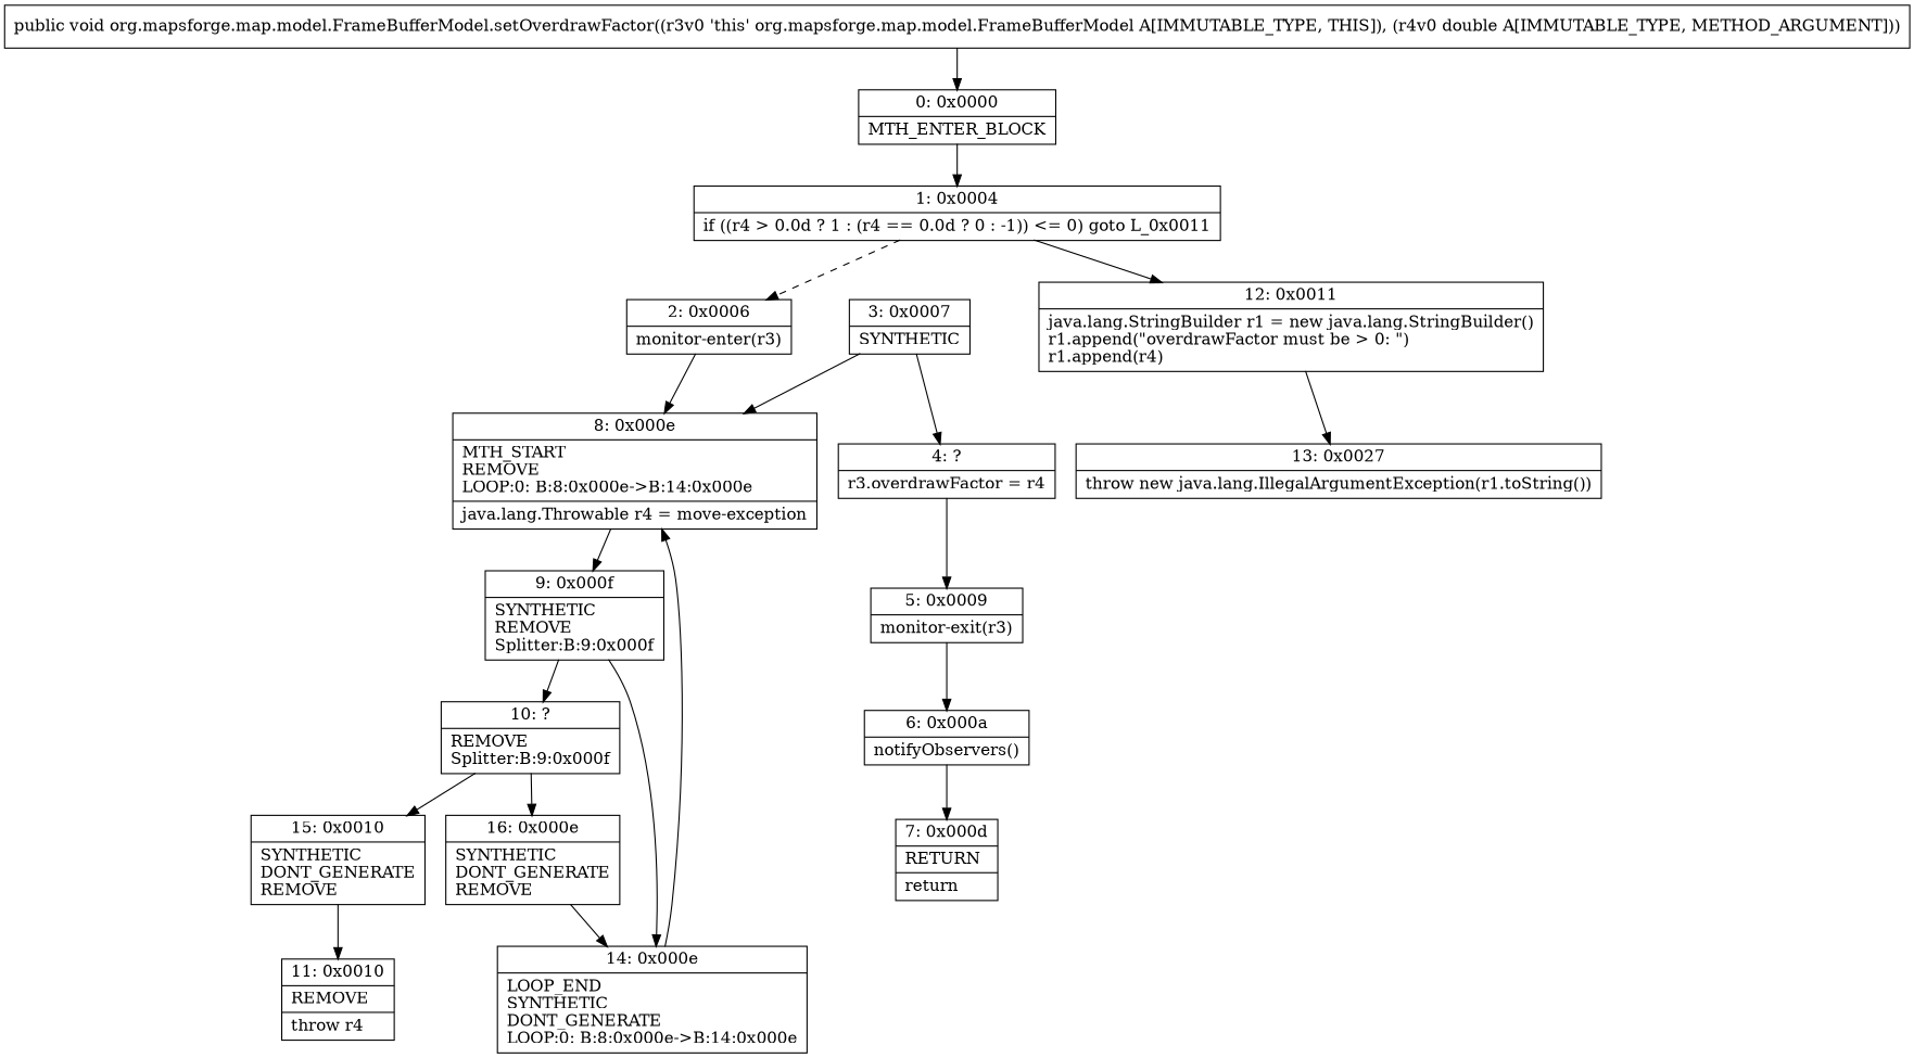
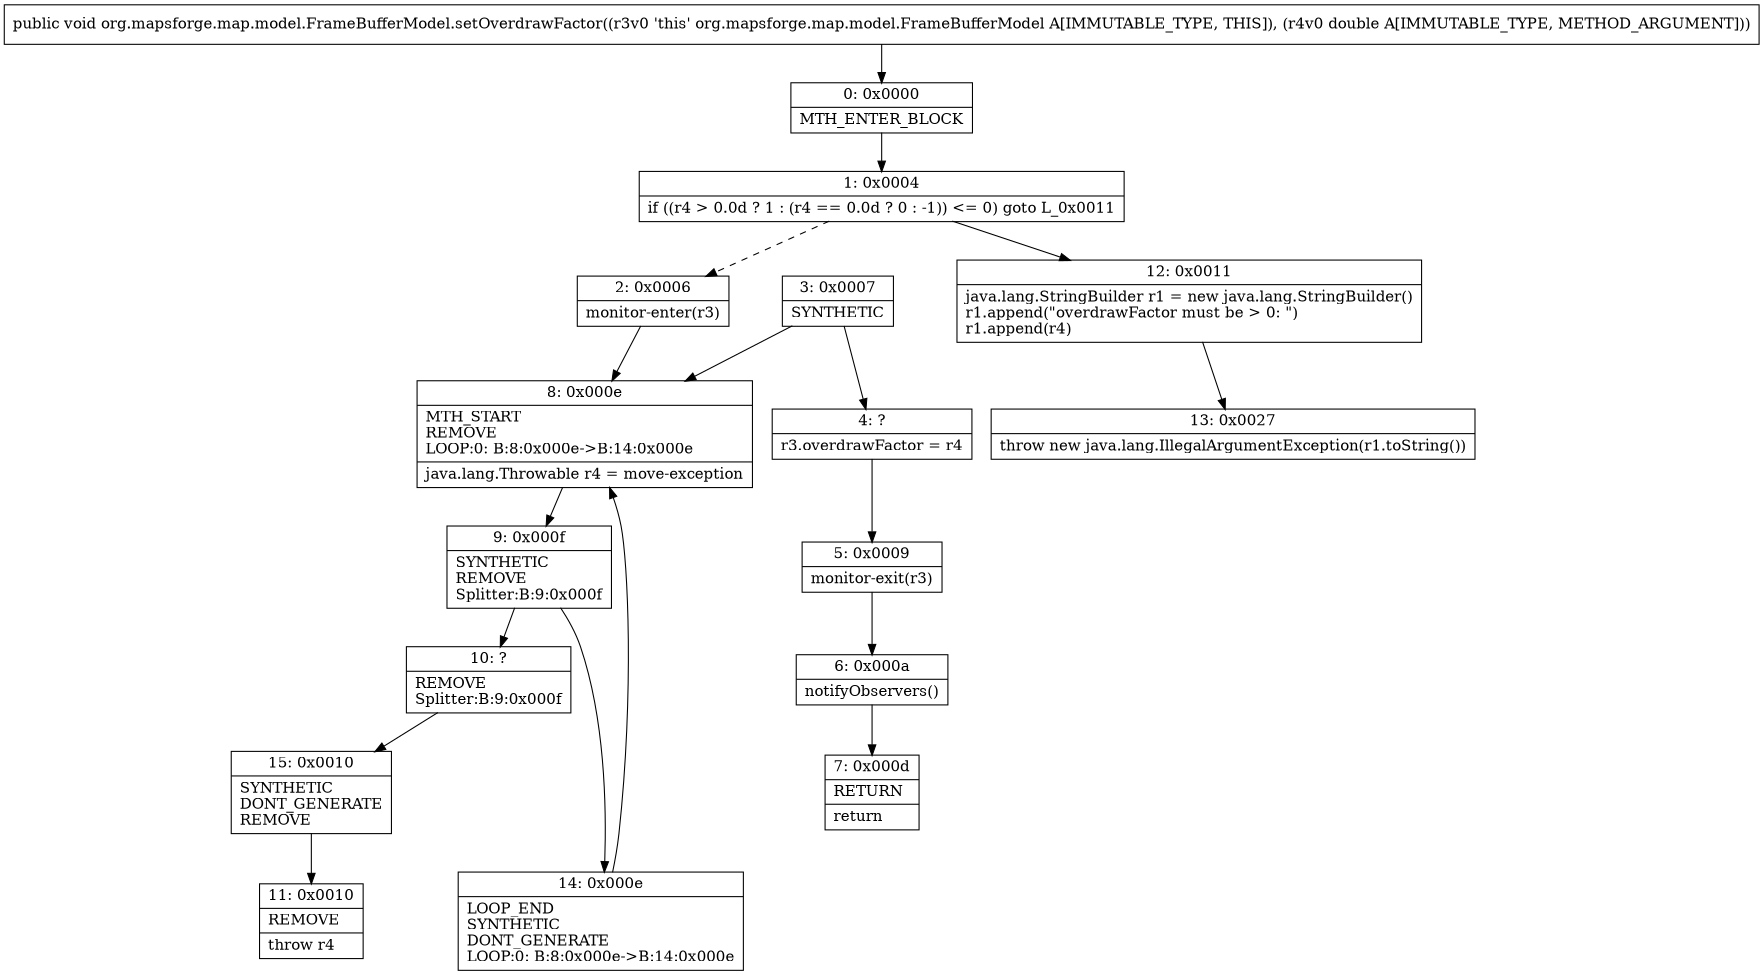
  digraph {
    node [shape=record]
    n1 [label="{0\:\ 0x0000|MTH_ENTER_BLOCK\l}"]
    n2 [label="{1\:\ 0x0004|if ((r4 \> 0.0d ? 1 : (r4 == 0.0d ? 0 : \-1)) \<= 0) goto L_0x0011\l}"]
    n3 [label="{2\:\ 0x0006|monitor\-enter(r3)\l}"]
    n4 [label="{12\:\ 0x0011|java.lang.StringBuilder r1 = new java.lang.StringBuilder()\lr1.append(\"overdrawFactor must be \> 0: \")\lr1.append(r4)\l}"]
    n5 [label="{8\:\ 0x000e|MTH_START\lREMOVE\lLOOP:0: B:8:0x000e\-\>B:14:0x000e\l|java.lang.Throwable r4 = move\-exception\l}"]
    n6 [label="{13\:\ 0x0027|throw new java.lang.IllegalArgumentException(r1.toString())\l}"]
    n7 [label="{3\:\ 0x0007|SYNTHETIC\l}"]
    n8 [label="{4\:\ ?|r3.overdrawFactor = r4\l}"]
    n9 [label="{5\:\ 0x0009|monitor\-exit(r3)\l}"]
    n10 [label="{9\:\ 0x000f|SYNTHETIC\lREMOVE\lSplitter:B:9:0x000f\l}"]
    n11 [label="{6\:\ 0x000a|notifyObservers()\l}"]
    n12 [label="{7\:\ 0x000d|RETURN\l|return\l}"]
    n13 [label="{10\:\ ?|REMOVE\lSplitter:B:9:0x000f\l}"]
    n14 [label="{14\:\ 0x000e|LOOP_END\lSYNTHETIC\lDONT_GENERATE\lLOOP:0: B:8:0x000e\-\>B:14:0x000e\l}"]
    n15 [label="{15\:\ 0x0010|SYNTHETIC\lDONT_GENERATE\lREMOVE\l}"]
-   n16 [label="{16\:\ 0x000e|SYNTHETIC\lDONT_GENERATE\lREMOVE\l}"]
    n17 [label="{11\:\ 0x0010|REMOVE\l|throw r4\l}"]
    n18 [label="{public void org.mapsforge.map.model.FrameBufferModel.setOverdrawFactor((r3v0 'this' org.mapsforge.map.model.FrameBufferModel A[IMMUTABLE_TYPE, THIS]), (r4v0 double A[IMMUTABLE_TYPE, METHOD_ARGUMENT])) }"]
    n1 -> n2
    n2 -> n3 [style=dashed]
    n2 -> n4
    n3 -> n5
    n4 -> n6
    n5 -> n10
    n7 -> n5
    n7 -> n8
    n8 -> n9
    n9 -> n11
    n10 -> n13
    n10 -> n14
    n11 -> n12
    n13 -> n15
-   n13 -> n16
    n14 -> n5
    n15 -> n17
-   n16 -> n14
    n18 -> n1
  }
